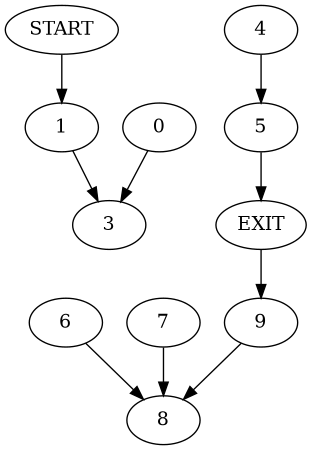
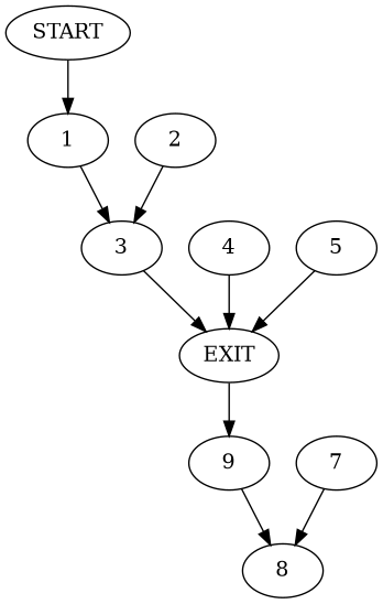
  digraph {
    n1 [label=START]
    1
    3
    n4 [label=EXIT]
    9
-   2 [label=0]
+   2
    4
    5
-   6
    8
    7
    n1 -> 1
    1 -> 3
+   3 -> n4
    n4 -> 9
    9 -> 8
    2 -> 3
-   4 -> 5
+   4 -> n4
    5 -> n4
-   6 -> 8
    7 -> 8
  }
